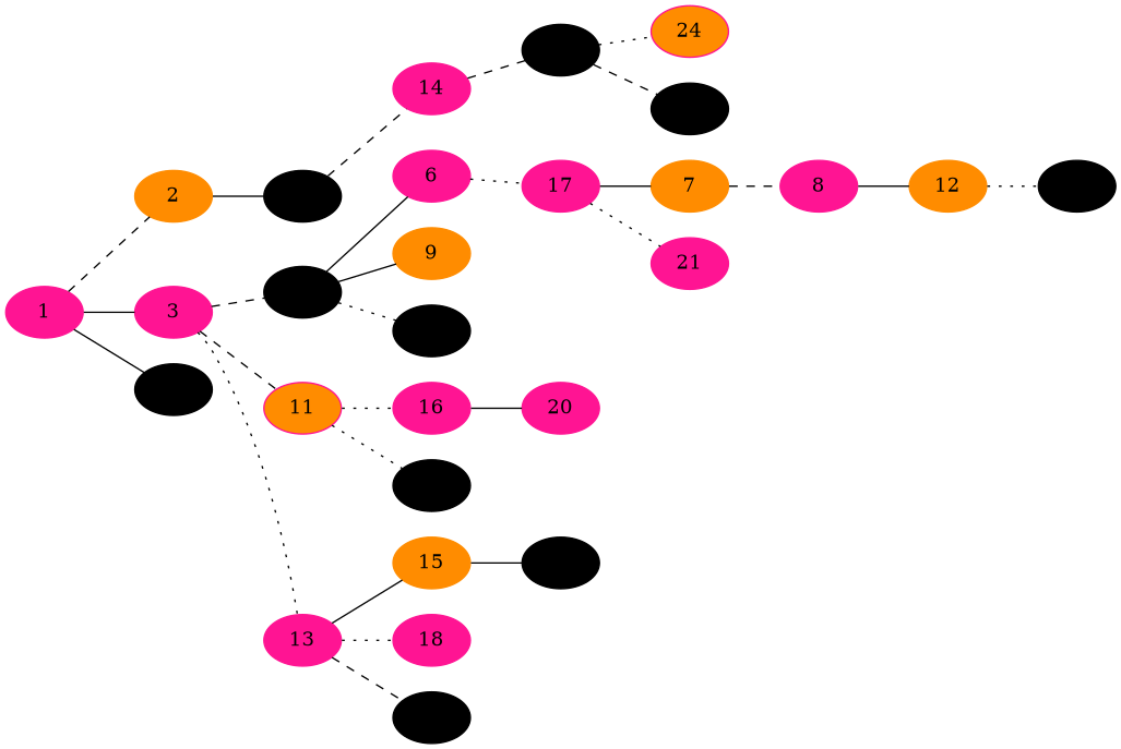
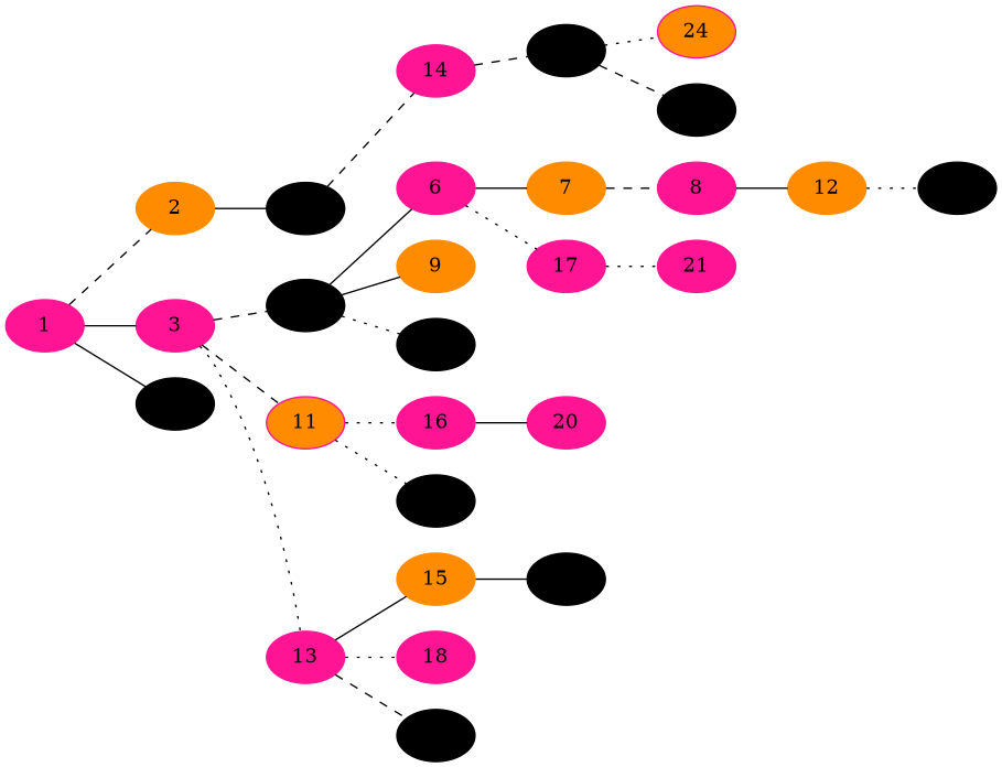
  graph {
    rankdir=LR
    node [color=deeppink style=filled]
    edge [style=solid weight=1.0]
    2 [color=darkorange]
    1
    3
    10 [color=black]
    5 [color=black]
    4 [color=black]
    11 [fillcolor=darkorange]
    13
    14
    6
    9 [color=darkorange]
    27 [color=black]
    16
    25 [color=black]
    15 [color=darkorange]
    18
    26 [color=black]
    7 [color=darkorange]
    17
    19 [color=black]
    8
    21
    12 [color=darkorange]
    22 [color=black]
    20
    23 [color=black]
    24 [fillcolor=darkorange]
    28 [color=black]
    2 -- 5 [weight=2.0]
    1 -- 2 [style=dashed]
    1 -- 3
    1 -- 10
    3 -- 4 [style=dashed]
    3 -- 11 [style=dashed]
    3 -- 13 [style=dotted]
    5 -- 14 [style=dashed]
    4 -- 6
    4 -- 9
    4 -- 27 [style=dotted]
    11 -- 16 [style=dotted]
    11 -- 25 [style=dotted]
    13 -- 15
    13 -- 18 [style=dotted weight=2.0]
    13 -- 26 [style=dashed]
    14 -- 19 [style=dashed]
-   17 -- 7
+   6 -- 7
    6 -- 17 [style=dotted]
    16 -- 20
    15 -- 23
    7 -- 8 [style=dashed]
    17 -- 21 [style=dotted]
    19 -- 24 [style=dotted weight=2.0]
    19 -- 28 [style=dashed]
    8 -- 12 [weight=2.0]
    12 -- 22 [style=dotted]
  }
